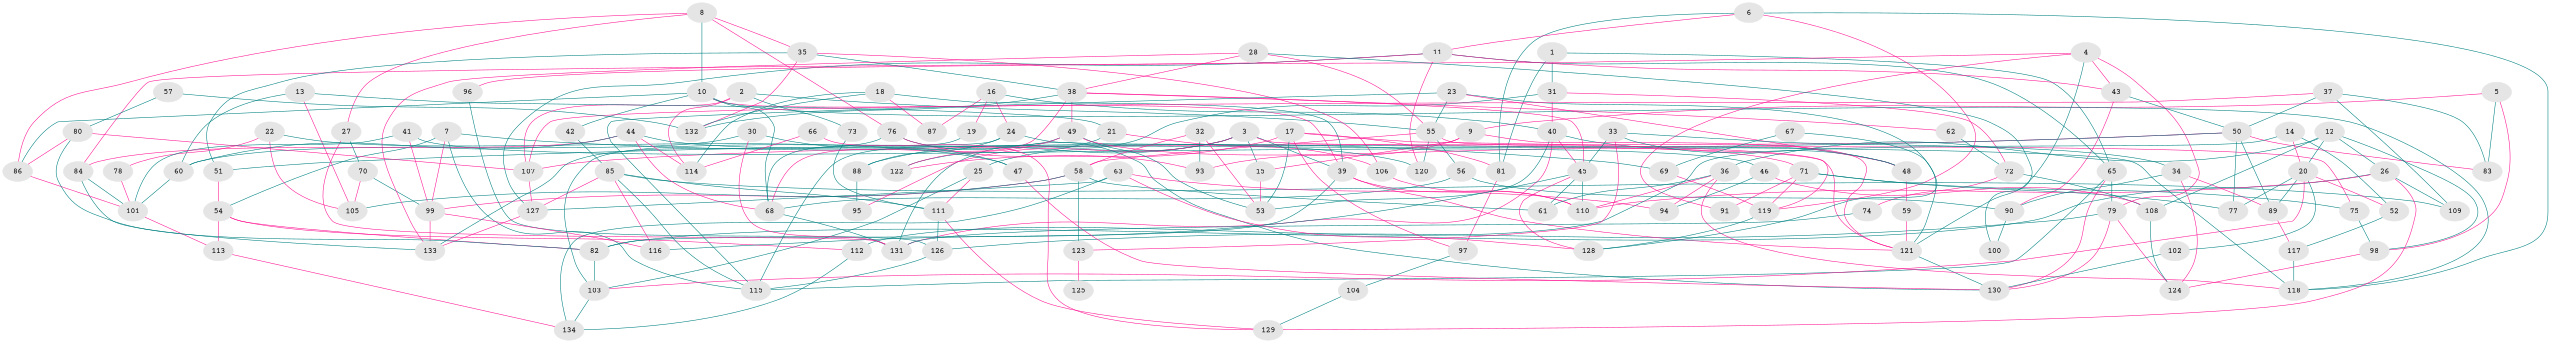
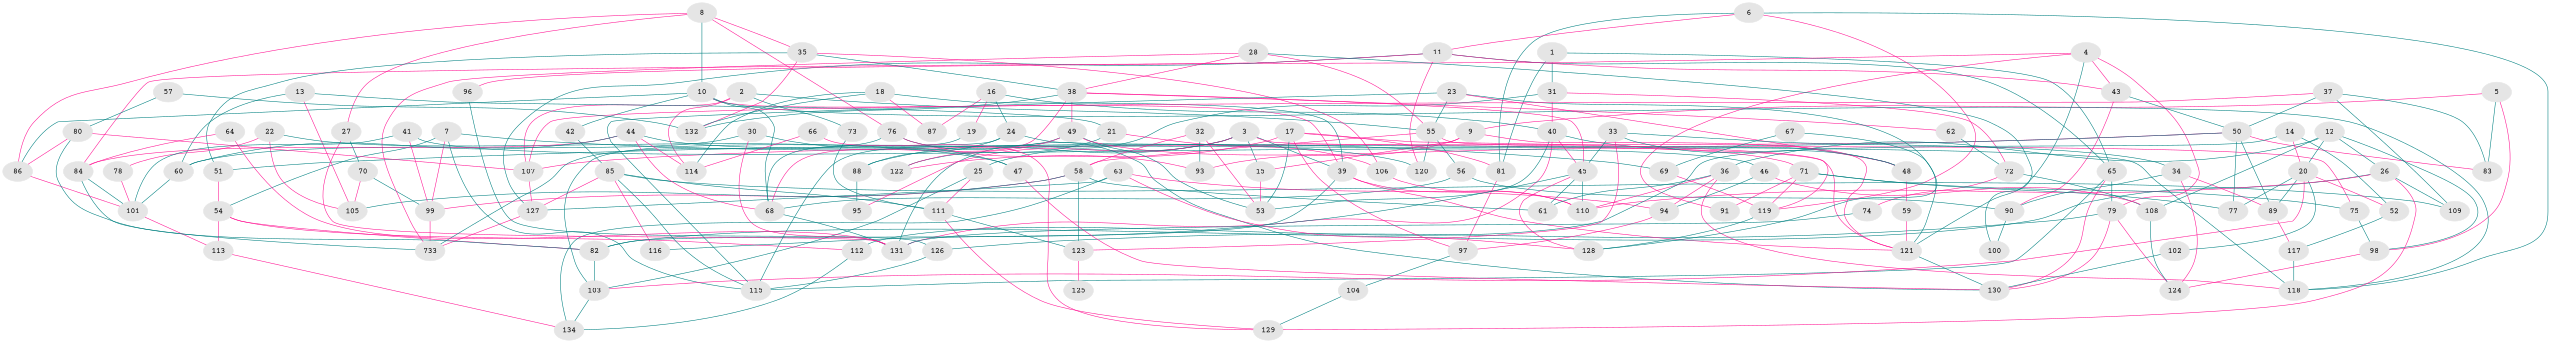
  graph {
    fontname="Courier Prime"
    node [color=gray90 fontname="Courier Prime" style=filled]
    edge [color=teal fontname="Courier Prime"]
    1
    31
    65
    81
    40
    131
    72
    79
    115
    130
    97
    2
    55
    73
    107
    114
    120
    58
    56
    75
    111
    127
    3
    15
    25
    39
    88
    95
    121
    53
    103
    82
    110
    4
    43
    84
    91
    90
    50
    124
    126
-   133
+   133 [label=733]
    101
    5
    9
    83
    98
    93
    6
    11
    118
    119
    96
    128
    7
    54
    69
    99
    112
    113
    116
    8
    10
    27
    35
    76
    86
    42
    68
    70
    132
    106
    38
    51
    85
    12
    20
    26
    36
    108
    52
    77
    89
    102
    109
    129
    61
    94
    13
    21
    60
    105
    122
    14
    117
    134
    16
    19
    24
    87
    48
    45
    17
    104
    18
    22
    47
    78
    23
    59
    28
    100
    49
    62
    30
    74
    32
    123
    33
    34
    125
    37
    71
    41
    46
    44
    57
    80
    63
+   64
    66
    67
    1 -- 31
    1 -- 65
    1 -- 81
    31 -- 40 [color=deeppink]
    31 -- 131
    31 -- 72 [color=deeppink]
    65 -- 79
    65 -- 115
    65 -- 130 [color=deeppink]
    81 -- 97 [color=deeppink]
    40 -- 131 [color=deeppink]
    40 -- 53
    40 -- 48
    40 -- 45 [color=deeppink]
    72 -- 108
    72 -- 74 [color=deeppink]
    79 -- 130 [color=deeppink]
    79 -- 124 [color=deeppink]
    79 -- 126
    97 -- 104
    2 -- 55
    2 -- 73
    2 -- 107 [color=deeppink]
    2 -- 114 [color=deeppink]
    55 -- 120
    55 -- 58 [color=deeppink]
    55 -- 56
    55 -- 75 [color=deeppink]
    73 -- 111
    107 -- 127 [color=deeppink]
    58 -- 99 [color=deeppink]
    58 -- 61
    58 -- 105
    58 -- 123
    56 -- 90
    56 -- 68
    75 -- 98
-   111 -- 126
+   111 -- 123
    111 -- 129 [color=deeppink]
    127 -- 133 [color=deeppink]
    3 -- 15
    3 -- 25
    3 -- 39
    3 -- 88
    3 -- 95 [color=deeppink]
    3 -- 121 [color=deeppink]
    15 -- 53 [color=deeppink]
    25 -- 111 [color=deeppink]
    25 -- 103
    39 -- 121 [color=deeppink]
    39 -- 82
    39 -- 110 [color=deeppink]
    88 -- 95
    121 -- 130
    103 -- 134
    82 -- 103
    4 -- 79 [color=deeppink]
    4 -- 121
    4 -- 43 [color=deeppink]
    4 -- 84 [color=deeppink]
    4 -- 91 [color=deeppink]
    43 -- 90 [color=deeppink]
    43 -- 50
    84 -- 133
    84 -- 101
    90 -- 100
    50 -- 107 [color=deeppink]
    50 -- 83 [color=deeppink]
    50 -- 51
    50 -- 77
    50 -- 89
    126 -- 115
    101 -- 113 [color=deeppink]
    5 -- 9 [color=deeppink]
    5 -- 83
    5 -- 98 [color=deeppink]
    9 -- 15 [color=deeppink]
    9 -- 121 [color=deeppink]
    9 -- 93 [color=deeppink]
    98 -- 124 [color=deeppink]
    6 -- 81
    6 -- 11 [color=deeppink]
    6 -- 118
    6 -- 119 [color=deeppink]
    11 -- 65
    11 -- 120 [color=deeppink]
    11 -- 127
    11 -- 43 [color=deeppink]
    11 -- 96 [color=deeppink]
    119 -- 128
    96 -- 126
    7 -- 115
    7 -- 54
    7 -- 69
    7 -- 99 [color=deeppink]
    54 -- 82 [color=deeppink]
    54 -- 112 [color=deeppink]
    54 -- 113 [color=deeppink]
    69 -- 119 [color=deeppink]
    99 -- 133 [color=deeppink]
-   99 -- 116 [color=deeppink]
    112 -- 134
    113 -- 134 [color=deeppink]
    8 -- 10
    8 -- 27 [color=deeppink]
    8 -- 35 [color=deeppink]
    8 -- 76 [color=deeppink]
    8 -- 86 [color=deeppink]
    10 -- 39 [color=deeppink]
    10 -- 118
    10 -- 86
    10 -- 42
    10 -- 68
    27 -- 131 [color=deeppink]
    27 -- 70
    35 -- 132 [color=deeppink]
    35 -- 106 [color=deeppink]
    35 -- 38
    35 -- 51
    76 -- 130
    76 -- 133
    76 -- 93 [color=deeppink]
    86 -- 101 [color=deeppink]
    42 -- 85
    68 -- 131
    70 -- 99
    70 -- 105 [color=deeppink]
    106 -- 110 [color=deeppink]
    38 -- 68 [color=deeppink]
    38 -- 132
    38 -- 45 [color=deeppink]
    38 -- 49 [color=deeppink]
    38 -- 62 [color=deeppink]
    51 -- 54 [color=deeppink]
    85 -- 115
    85 -- 111
    85 -- 127 [color=deeppink]
    85 -- 116 [color=deeppink]
    85 -- 109
    12 -- 98
    12 -- 20
    12 -- 26
    12 -- 36
    12 -- 108
    20 -- 103 [color=deeppink]
    20 -- 52 [color=deeppink]
    20 -- 77
    20 -- 89
    20 -- 102
    26 -- 82
    26 -- 110 [color=deeppink]
    26 -- 109
    26 -- 129 [color=deeppink]
    36 -- 110 [color=deeppink]
    36 -- 118 [color=deeppink]
    36 -- 61
    36 -- 94 [color=deeppink]
    108 -- 124
    52 -- 117
    89 -- 117 [color=deeppink]
    102 -- 130
+   94 -- 97 [color=deeppink]
    13 -- 21
    13 -- 60
    13 -- 105 [color=deeppink]
    21 -- 106 [color=deeppink]
    21 -- 122
    60 -- 101
    14 -- 112
    14 -- 20 [color=deeppink]
    14 -- 52
    117 -- 118
    16 -- 40
    16 -- 19 [color=deeppink]
-   16 -- 24 [color=deeppink]
+   16 -- 24
    16 -- 87 [color=deeppink]
    19 -- 68
    24 -- 88
    24 -- 103
    24 -- 118
    48 -- 59 [color=deeppink]
    45 -- 110
    45 -- 128 [color=deeppink]
    45 -- 116
    45 -- 61
    17 -- 81 [color=deeppink]
    17 -- 97 [color=deeppink]
    17 -- 53
    17 -- 119 [color=deeppink]
    17 -- 122 [color=deeppink]
    104 -- 129
    18 -- 114
    18 -- 39
    18 -- 132
    18 -- 87 [color=deeppink]
    22 -- 105 [color=deeppink]
    22 -- 47
    22 -- 78 [color=deeppink]
    47 -- 130 [color=deeppink]
    78 -- 101 [color=deeppink]
    23 -- 115
    23 -- 55
    23 -- 128
    23 -- 48 [color=deeppink]
    59 -- 121 [color=deeppink]
    28 -- 55 [color=deeppink]
    28 -- 133 [color=deeppink]
    28 -- 38 [color=deeppink]
    28 -- 100
    49 -- 115
    49 -- 53
    49 -- 122 [color=deeppink]
    49 -- 71 [color=deeppink]
    62 -- 72
    30 -- 131 [color=deeppink]
    30 -- 60
    30 -- 47
    74 -- 131
    32 -- 58 [color=deeppink]
    32 -- 53 [color=deeppink]
    32 -- 93
    123 -- 125 [color=deeppink]
    33 -- 48
    33 -- 45
    33 -- 123 [color=deeppink]
    33 -- 34
    34 -- 90
    34 -- 124 [color=deeppink]
    34 -- 89 [color=deeppink]
    37 -- 107 [color=deeppink]
    37 -- 50
    37 -- 83
    37 -- 109
    71 -- 75
    71 -- 91 [color=deeppink]
    71 -- 119 [color=deeppink]
    71 -- 77
    41 -- 101
    41 -- 99 [color=deeppink]
    41 -- 46
    46 -- 108 [color=deeppink]
    46 -- 94
    44 -- 114 [color=deeppink]
    44 -- 120
    44 -- 84 [color=deeppink]
    44 -- 68 [color=deeppink]
    44 -- 60
    57 -- 132
    57 -- 80
    80 -- 107 [color=deeppink]
    80 -- 82
    80 -- 86 [color=deeppink]
    63 -- 127
    63 -- 128 [color=deeppink]
    63 -- 94 [color=deeppink]
    63 -- 134
+   64 -- 131 [color=deeppink]
+   64 -- 84 [color=deeppink]
    66 -- 114 [color=deeppink]
    66 -- 129 [color=deeppink]
    67 -- 121
    67 -- 69
  }
